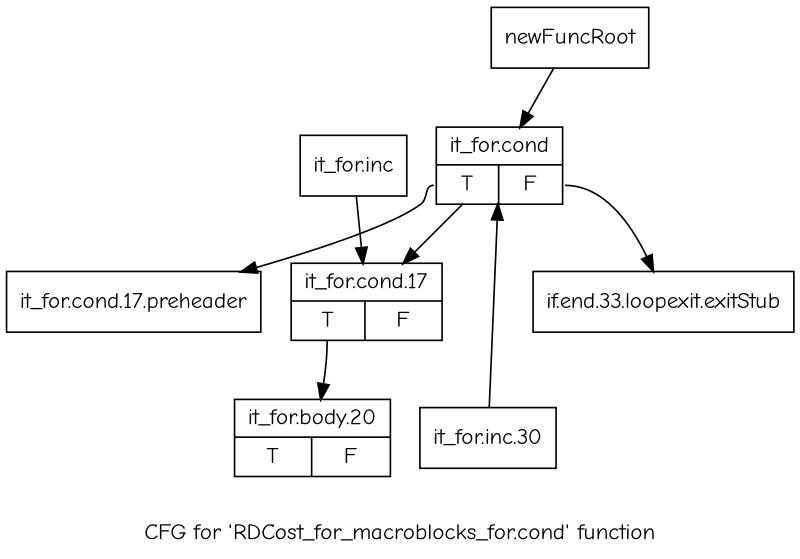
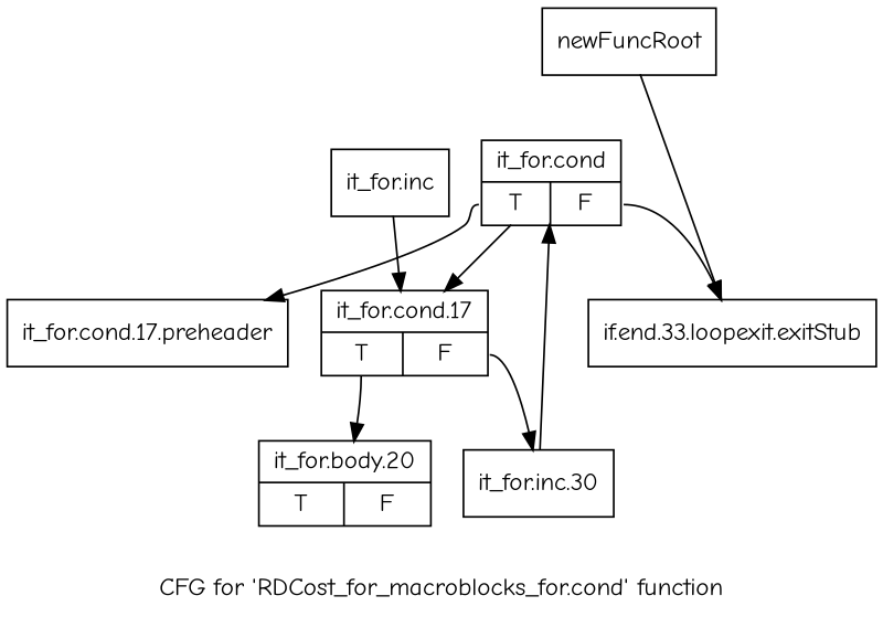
  digraph {
    fontname="Comic Neue"
    label="CFG for 'RDCost_for_macroblocks_for.cond' function"
    node [fontname="Comic Neue" shape=record]
    edge [fontname="Comic Neue"]
    n1 [label="{newFuncRoot}"]
    n2 [label="{it_for.cond|{<s0>T|<s1>F}}"]
    n3 [label="{if.end.33.loopexit.exitStub}"]
    n4 [label="{it_for.cond.17.preheader}"]
    n5 [label="{it_for.cond.17|{<s0>T|<s1>F}}"]
    n6 [label="{it_for.body.20|{<s0>T|<s1>F}}"]
    n7 [label="{it_for.inc.30}"]
    n8 [label="{it_for.inc}"]
-   n1 -> n2
+   n1 -> n3
    n2 -> n3 [tailport=s1]
    n2 -> n4 [tailport=s0]
    n2 -> n5
    n5 -> n6 [tailport=s0]
+   n5 -> n7 [tailport=s1]
    n7 -> n2
    n8 -> n5
  }
